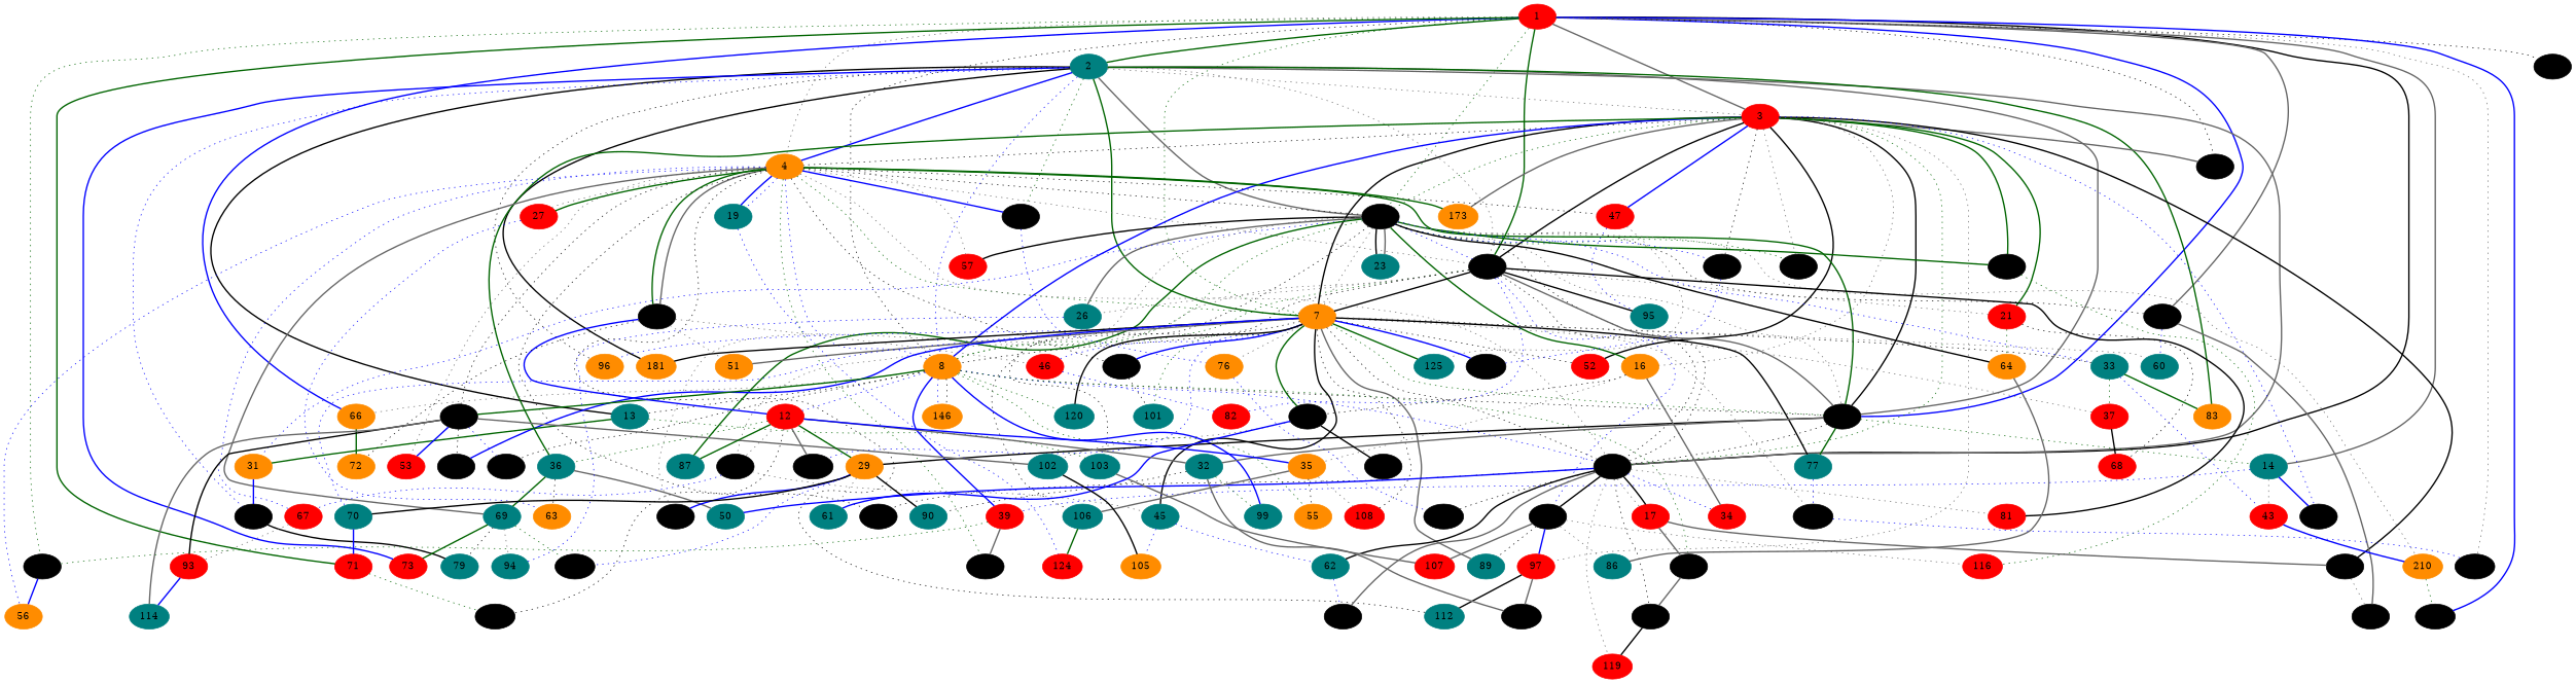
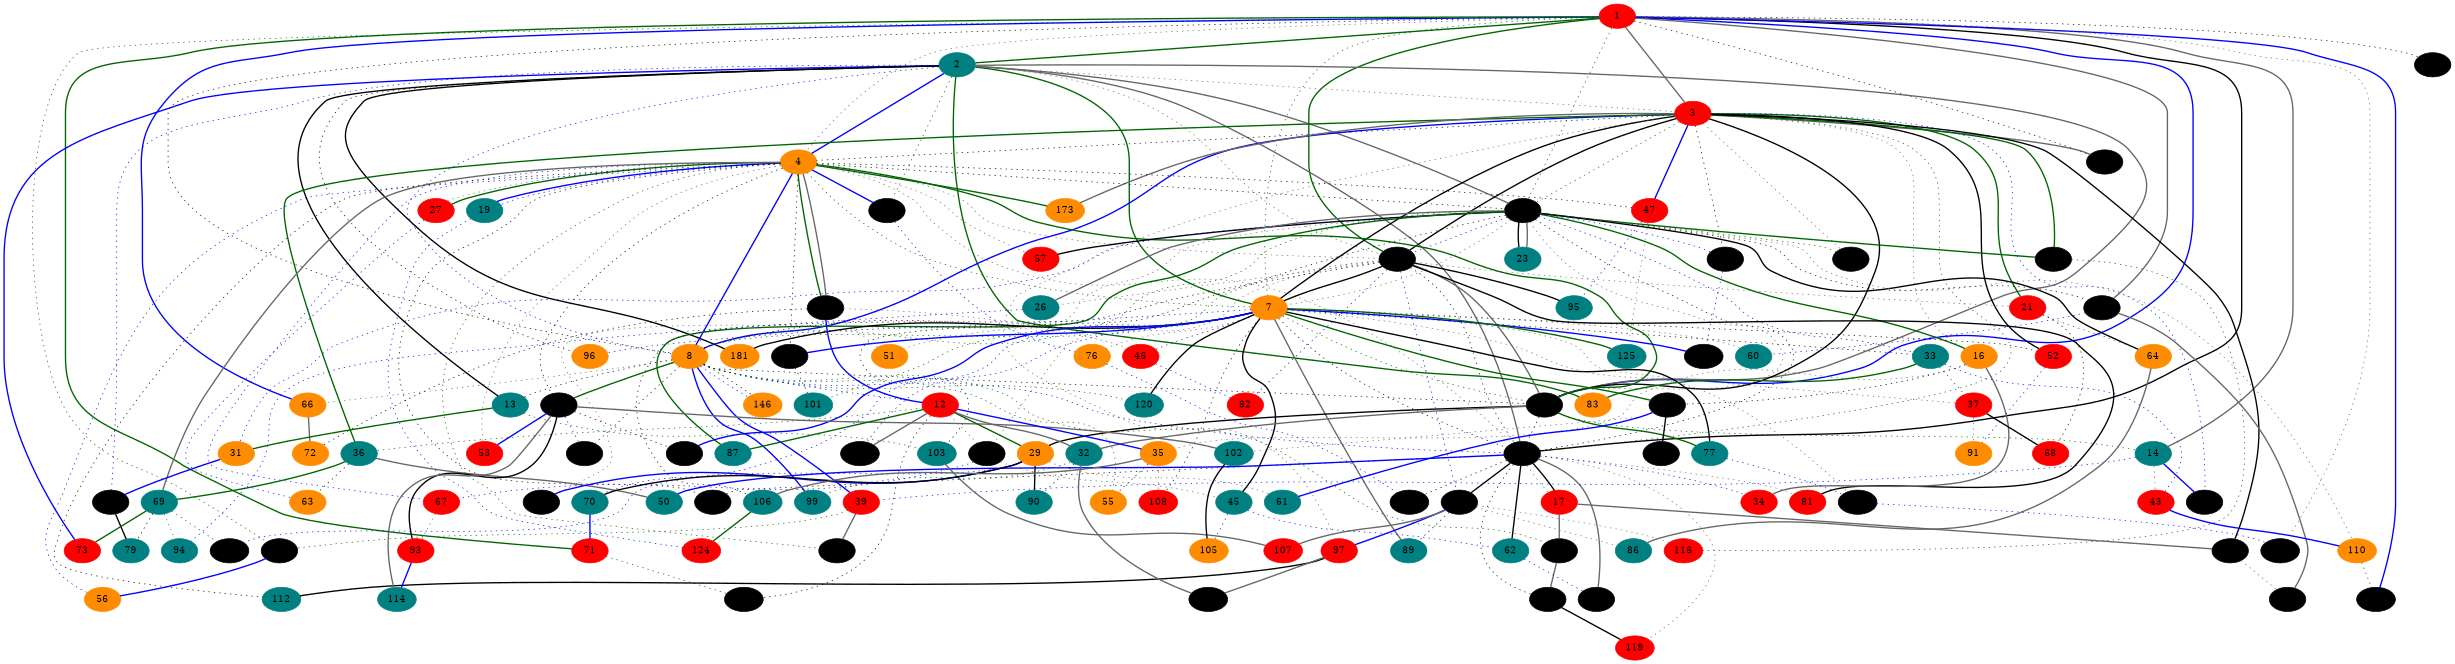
  graph {
    node [color=black style=filled]
    edge [color=gray40 style=dotted]
    1 [color=red]
    2 [color=teal]
    3 [color=red]
    4 [color=darkorange]
    5
    6
    7 [color=darkorange]
    8 [color=darkorange]
    9
    10
    14 [color=teal]
    18
    28
    42
    66 [color=darkorange]
    71 [color=red]
    85
    115
    122
    13 [color=teal]
    49
    54
    73 [color=red]
    83 [color=darkorange]
    96 [color=darkorange]
    n26 [color=darkorange label=181]
    16 [color=darkorange]
    21 [color=red]
    24
    36 [color=teal]
    38
    41
    47 [color=red]
    52 [color=red]
    58
    78
    97 [color=red]
    n38 [color=darkorange label=173]
    11
    19 [color=teal]
    20
    25
    27 [color=red]
    53 [color=red]
    56 [color=darkorange]
    57 [color=red]
    67 [color=red]
    69 [color=teal]
    75
    88
    112 [color=teal]
    23 [color=teal]
    26 [color=teal]
    31 [color=darkorange]
    33 [color=teal]
    59
    64 [color=darkorange]
    87 [color=teal]
    103 [color=teal]
-   110 [color=darkorange label=210]
+   110 [color=darkorange]
    15
    30
    81 [color=red]
    82 [color=red]
    95 [color=teal]
    106 [color=teal]
    37 [color=red]
    45 [color=teal]
    46 [color=red]
    48
    51 [color=darkorange]
    60 [color=teal]
    70 [color=teal]
    74
    76 [color=darkorange]
    77 [color=teal]
    89 [color=teal]
    101 [color=teal]
    104
    108 [color=red]
    109
    117
    120 [color=teal]
    125 [color=teal]
    12 [color=red]
    22
    39 [color=red]
    44
    55 [color=darkorange]
    99 [color=teal]
    n91 [color=darkorange label=146]
    29 [color=darkorange]
    32 [color=teal]
    17 [color=red]
    34 [color=red]
    50 [color=teal]
    62 [color=teal]
    65
    98
    100
    119 [color=red]
    43 [color=red]
    40
    72 [color=darkorange]
    111
    79 [color=teal]
    35 [color=darkorange]
    68 [color=red]
    116 [color=red]
    63 [color=darkorange]
+   91 [color=darkorange]
    113
    124 [color=red]
    93 [color=red]
    102 [color=teal]
    114 [color=teal]
    94 [color=teal]
    118
    86 [color=teal]
    107 [color=red]
    105 [color=darkorange]
    61 [color=teal]
    92
    90 [color=teal]
    1 -- 2 [color=darkgreen style=bold]
    1 -- 3 [style=bold]
    1 -- 4
    1 -- 5 [color=darkgreen]
    1 -- 6 [color=darkgreen style=bold]
    1 -- 7 [color=darkgreen]
    1 -- 8 [color=black]
    1 -- 9 [color=blue style=bold]
    1 -- 10 [color=black style=bold]
    1 -- 14 [style=bold]
    1 -- 18 [color=black]
    1 -- 28 [style=bold]
    1 -- 42 [color=darkgreen]
    1 -- 66 [color=blue style=bold]
    1 -- 71 [color=darkgreen style=bold]
    1 -- 85 [color=black]
    1 -- 115 [color=blue style=bold]
    1 -- 122
    2 -- 3
    2 -- 4 [color=blue style=bold]
    2 -- 5 [style=bold]
    2 -- 6
    2 -- 7 [color=darkgreen style=bold]
    2 -- 8 [color=blue]
    2 -- 9 [style=bold]
    2 -- 10 [style=bold]
    2 -- 13 [color=black style=bold]
    2 -- 49 [color=darkgreen]
    2 -- 54 [color=blue]
    2 -- 73 [color=blue style=bold]
    2 -- 83 [color=darkgreen style=bold]
    2 -- 96 [color=black]
    2 -- n26 [color=black style=bold]
    3 -- 4 [color=black]
    3 -- 5 [color=darkgreen]
    3 -- 6 [color=black style=bold]
    3 -- 7 [color=black style=bold]
    3 -- 8 [color=blue style=bold]
    3 -- 9 [color=black style=bold]
    3 -- 10 [color=darkgreen]
    3 -- 18 [style=bold]
    3 -- 16
    3 -- 21 [color=darkgreen style=bold]
    3 -- 24 [color=darkgreen style=bold]
    3 -- 36 [color=darkgreen style=bold]
    3 -- 38 [color=black style=bold]
    3 -- 41 [color=blue]
    3 -- 47 [color=blue style=bold]
    3 -- 52 [color=black style=bold]
    3 -- 58
    3 -- 78 [color=black]
    3 -- 97
    3 -- n38 [style=bold]
    4 -- 5 [color=black]
    4 -- 6
    4 -- 7 [color=darkgreen]
-   4 -- 8 [color=blue]
+   4 -- 8 [color=blue style=bold]
    4 -- 9 [color=darkgreen style=bold]
    4 -- 10
    4 -- 49 [color=blue style=bold]
    4 -- 47 [color=black]
    4 -- n38 [color=darkgreen style=bold]
    4 -- 11 [color=darkgreen style=bold]
    4 -- 11 [style=bold]
    4 -- 19 [color=blue style=bold]
    4 -- 19 [color=blue]
    4 -- 20 [color=black]
    4 -- 25 [color=black]
    4 -- 27
    4 -- 27 [color=darkgreen style=bold]
    4 -- 53
    4 -- 56 [color=blue]
    4 -- 57
    4 -- 67 [color=blue]
    4 -- 69 [style=bold]
    4 -- 75 [color=black]
    4 -- 88 [color=darkgreen]
    4 -- 112 [color=black]
    5 -- 6 [color=blue]
    5 -- 7
    5 -- 8 [color=darkgreen]
    5 -- 9
    5 -- 10 [color=black]
    5 -- 28 [color=black]
    5 -- 16 [color=darkgreen style=bold]
    5 -- 24 [color=darkgreen style=bold]
    5 -- 58 [color=darkgreen]
    5 -- 78 [color=blue]
    5 -- 57 [color=black style=bold]
    5 -- 23 [color=black style=bold]
    5 -- 23 [style=bold]
    5 -- 26 [style=bold]
    5 -- 31 [color=blue]
    5 -- 33 [color=blue]
    5 -- 59
    5 -- 64 [color=black style=bold]
    5 -- 87 [color=darkgreen style=bold]
    5 -- 103 [color=black]
    5 -- 110
    6 -- 7 [color=black style=bold]
    6 -- 8 [color=darkgreen]
    6 -- 9 [style=bold]
    6 -- 10 [color=black]
    6 -- 21
    6 -- 26
    6 -- 15
    6 -- 30 [color=blue]
    6 -- 81 [color=black style=bold]
    6 -- 82 [color=blue]
    6 -- 95 [color=black style=bold]
    6 -- 106 [color=black]
    7 -- 8 [color=black]
    7 -- 9 [color=darkgreen]
    7 -- 10 [color=black]
    7 -- 96 [color=blue]
    7 -- n26 [color=black style=bold]
    7 -- 52 [color=black]
    7 -- 25 [color=blue style=bold]
    7 -- 33 [color=black]
    7 -- 37
    7 -- 45 [color=black style=bold]
    7 -- 46 [color=blue]
    7 -- 48 [color=darkgreen style=bold]
-   7 -- 51 [style=bold]
+   7 -- 51
    7 -- 60
    7 -- 70 [color=blue]
    7 -- 74 [color=blue style=bold]
    7 -- 76
    7 -- 77 [color=black style=bold]
    7 -- 89 [style=bold]
    7 -- 101 [color=darkgreen]
    7 -- 104 [color=blue style=bold]
    7 -- 108 [color=black]
    7 -- 109
    7 -- 117 [color=blue]
    7 -- 120 [color=black style=bold]
    7 -- 125 [color=darkgreen style=bold]
    8 -- 9 [color=black]
    8 -- 10 [color=blue]
    8 -- 66
    8 -- 13 [color=black]
    8 -- 20 [color=darkgreen style=bold]
    8 -- 120 [color=darkgreen]
    8 -- 12 [color=blue]
    8 -- 22 [color=darkgreen]
    8 -- 39 [color=blue style=bold]
    8 -- 44 [color=black]
    8 -- 55 [color=darkgreen]
    8 -- 99 [color=blue style=bold]
    8 -- n91 [color=blue]
    8 -- n91 [color=black]
    9 -- 10 [color=black]
    9 -- 14 [color=darkgreen]
    9 -- 77 [color=darkgreen style=bold]
    9 -- 29 [color=black style=bold]
    9 -- 32 [style=bold]
    10 -- 75 [color=black]
    10 -- 30 [color=black style=bold]
    10 -- 81
    10 -- 17
    10 -- 17 [color=black style=bold]
    10 -- 34 [color=blue]
    10 -- 50 [color=blue style=bold]
    10 -- 62 [color=black style=bold]
    10 -- 65 [style=bold]
    10 -- 98 [color=black]
    10 -- 100 [color=black]
    10 -- 119
    14 -- 41 [color=blue style=bold]
    14 -- 39 [color=blue]
    14 -- 43
    28 -- 60 [color=blue]
    28 -- 40 [style=bold]
    42 -- 56 [color=blue style=bold]
-   66 -- 72 [color=darkgreen style=bold]
+   66 -- 72 [style=bold]
    71 -- 111 [color=darkgreen]
    13 -- 31 [color=darkgreen style=bold]
    13 -- 103 [color=darkgreen]
    49 -- 76 [color=blue]
    54 -- 79 [color=black style=bold]
    16 -- 48 [color=black]
    16 -- 34 [style=bold]
    16 -- 35
    21 -- 64 [color=darkgreen]
    21 -- 68 [color=black]
    24 -- 116 [color=darkgreen]
    36 -- 69 [color=darkgreen style=bold]
    36 -- 50 [style=bold]
    36 -- 63 [color=black]
    38 -- 40
    47 -- 95 [color=blue]
    47 -- 125
+   52 -- 91 [color=blue]
    78 -- 104 [color=blue]
    97 -- 112 [color=black style=bold]
    97 -- 113 [style=bold]
    11 -- 46
    11 -- 51
    11 -- 12 [color=blue style=bold]
    11 -- 72 [color=black]
    19 -- 124 [color=blue]
    20 -- 53 [color=blue style=bold]
    20 -- 74 [color=black]
    20 -- 44 [color=blue]
    20 -- 93 [color=black style=bold]
    20 -- 102 [style=bold]
    20 -- 114 [style=bold]
    25 -- 101 [color=black]
    27 -- 63 [color=blue]
    67 -- 93
    69 -- 73 [color=darkgreen style=bold]
    69 -- 79 [color=black]
    69 -- 94
    69 -- 118 [color=darkgreen]
    26 -- 94 [color=blue]
    31 -- 54 [color=blue style=bold]
    33 -- 83 [color=darkgreen style=bold]
    33 -- 37 [color=darkgreen]
    33 -- 43 [color=blue]
    64 -- 86 [style=bold]
    103 -- 107 [style=bold]
    110 -- 115 [color=darkgreen]
    15 -- 67 [color=blue]
    15 -- 45
    30 -- 97 [color=blue style=bold]
    30 -- 89 [color=black]
    30 -- 116
    30 -- 86
    30 -- 107 [style=bold]
    106 -- 124 [color=darkgreen style=bold]
    37 -- 68 [color=black style=bold]
+   37 -- 91
    45 -- 62 [color=blue]
    45 -- 105 [color=blue]
    46 -- 82 [color=blue]
    48 -- 102
    48 -- 61 [color=blue style=bold]
    48 -- 92 [color=black style=bold]
    70 -- 71 [color=blue style=bold]
    76 -- 100 [color=blue]
    77 -- 109 [color=blue]
    109 -- 122 [color=blue]
    12 -- 36 [color=darkgreen]
    12 -- 87 [color=darkgreen style=bold]
    12 -- 15
    12 -- 117 [style=bold]
    12 -- 29 [color=darkgreen style=bold]
    12 -- 32 [style=bold]
    12 -- 111 [color=black]
    12 -- 35 [color=blue style=bold]
    22 -- 98 [style=bold]
    39 -- 42 [color=darkgreen]
    39 -- 88 [style=bold]
    29 -- 59 [color=blue style=bold]
    29 -- 70 [color=black style=bold]
    29 -- 118 [color=blue]
    29 -- 61
    29 -- 90 [color=black style=bold]
    32 -- 99 [color=darkgreen]
    32 -- 113 [style=bold]
    32 -- 90 [color=black]
    17 -- 38 [style=bold]
    17 -- 22 [style=bold]
    62 -- 65 [color=blue]
    98 -- 119 [color=black style=bold]
    43 -- 110 [color=blue style=bold]
    35 -- 106 [style=bold]
    35 -- 108
    35 -- 55 [color=black]
    93 -- 114 [color=blue style=bold]
    102 -- 105 [color=black style=bold]
  }
